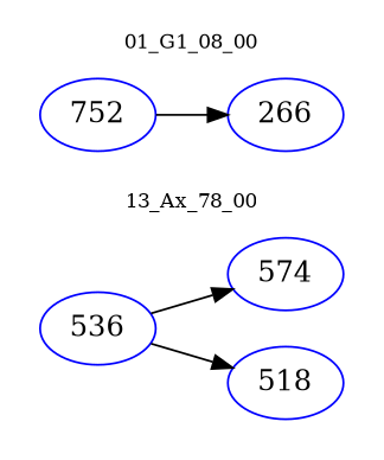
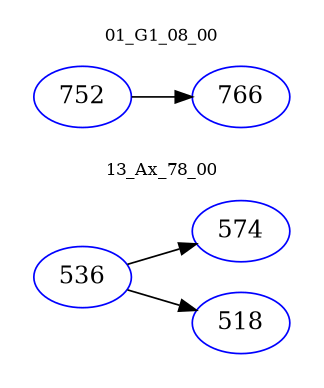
  digraph {
    rankdir=LR
    node [color=blue]
    edge [color=black]
    n1 [label=536]
    n2 [label=518]
    n3 [label=574]
    n4 [label=752]
-   n5 [label=266]
+   n5 [label=766]
    subgraph cluster_1 {
      color=white
      fontsize=10
      label="13_Ax_78_00"
      n1
      n2
      n3
    }
    subgraph cluster_2 {
      color=white
      fontsize=10
      label="01_G1_08_00"
      n4
      n5
    }
    n1 -> n2
    n1 -> n3
    n4 -> n5
  }
